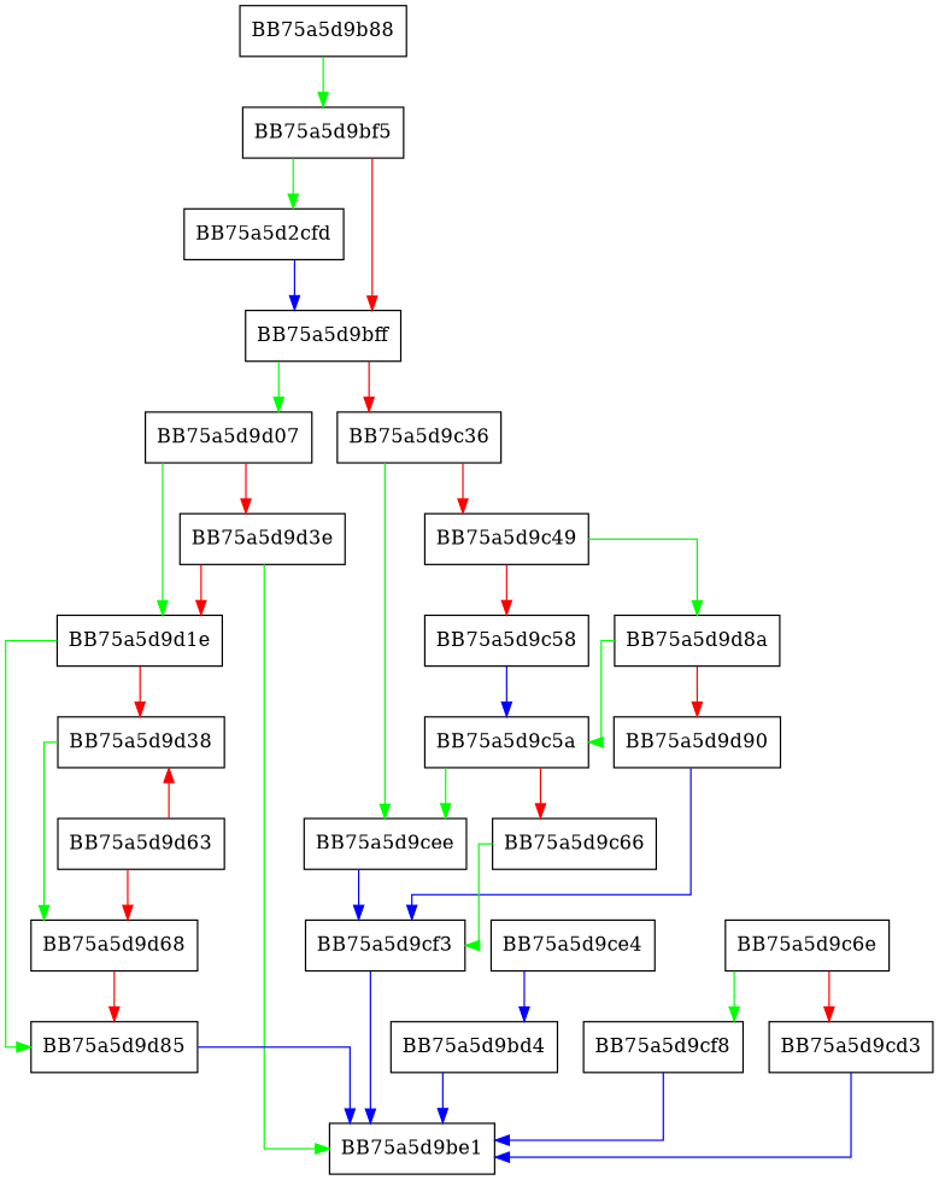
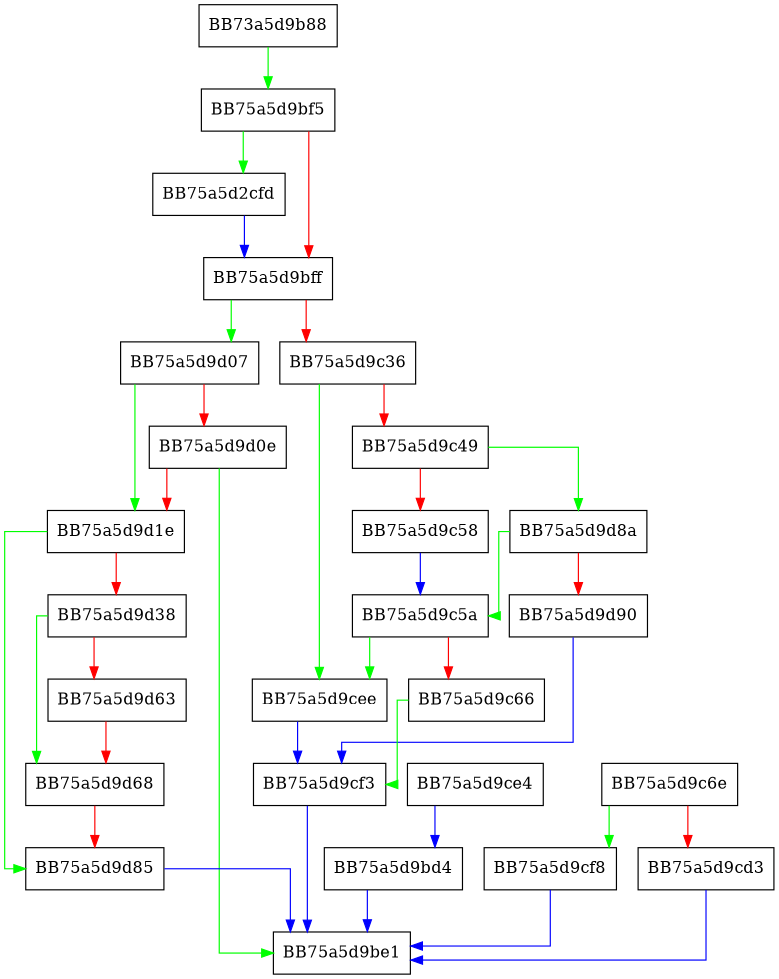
  digraph {
    splines=ortho
    node [shape=box]
    edge [color=green]
-   BB75a5d9b88
+   BB75a5d9b88 [label=BB73a5d9b88]
    BB75a5d9bf5
    n3 [label=BB75a5d2cfd]
    BB75a5d9bff
    BB75a5d9d07
    BB75a5d9c36
    BB75a5d9ce4
    BB75a5d9bd4
    BB75a5d9be1
    BB75a5d9d1e
-   BB75a5d9d0e [label=BB75a5d9d3e]
+   BB75a5d9d0e
    BB75a5d9cee
    BB75a5d9c49
    BB75a5d9d85
    BB75a5d9d38
    BB75a5d9cf3
    BB75a5d9d8a
    BB75a5d9c58
    BB75a5d9c5a
    BB75a5d9d90
    BB75a5d9c66
    BB75a5d9c6e
    BB75a5d9cf8
    BB75a5d9cd3
    BB75a5d9d68
    BB75a5d9d63
    BB75a5d9b88 -> BB75a5d9bf5
    BB75a5d9bf5 -> n3
    BB75a5d9bf5 -> BB75a5d9bff [color=red]
    n3 -> BB75a5d9bff [color=blue]
    BB75a5d9bff -> BB75a5d9d07
    BB75a5d9bff -> BB75a5d9c36 [color=red]
    BB75a5d9d07 -> BB75a5d9d1e
    BB75a5d9d07 -> BB75a5d9d0e [color=red]
    BB75a5d9c36 -> BB75a5d9cee
    BB75a5d9c36 -> BB75a5d9c49 [color=red]
    BB75a5d9ce4 -> BB75a5d9bd4 [color=blue]
    BB75a5d9bd4 -> BB75a5d9be1 [color=blue]
    BB75a5d9d1e -> BB75a5d9d85
    BB75a5d9d1e -> BB75a5d9d38 [color=red]
    BB75a5d9d0e -> BB75a5d9be1
    BB75a5d9d0e -> BB75a5d9d1e [color=red]
    BB75a5d9cee -> BB75a5d9cf3 [color=blue]
    BB75a5d9c49 -> BB75a5d9d8a
    BB75a5d9c49 -> BB75a5d9c58 [color=red]
    BB75a5d9d85 -> BB75a5d9be1 [color=blue]
    BB75a5d9d38 -> BB75a5d9d68
-   BB75a5d9d63 -> BB75a5d9d38 [color=red]
+   BB75a5d9d38 -> BB75a5d9d63 [color=red]
    BB75a5d9cf3 -> BB75a5d9be1 [color=blue]
    BB75a5d9d8a -> BB75a5d9c5a
    BB75a5d9d8a -> BB75a5d9d90 [color=red]
    BB75a5d9c58 -> BB75a5d9c5a [color=blue]
    BB75a5d9c5a -> BB75a5d9cee
    BB75a5d9c5a -> BB75a5d9c66 [color=red]
    BB75a5d9d90 -> BB75a5d9cf3 [color=blue]
    BB75a5d9c66 -> BB75a5d9cf3
    BB75a5d9c6e -> BB75a5d9cf8
    BB75a5d9c6e -> BB75a5d9cd3 [color=red]
    BB75a5d9cf8 -> BB75a5d9be1 [color=blue]
    BB75a5d9cd3 -> BB75a5d9be1 [color=blue]
    BB75a5d9d68 -> BB75a5d9d85 [color=red]
    BB75a5d9d63 -> BB75a5d9d68 [color=red]
  }
